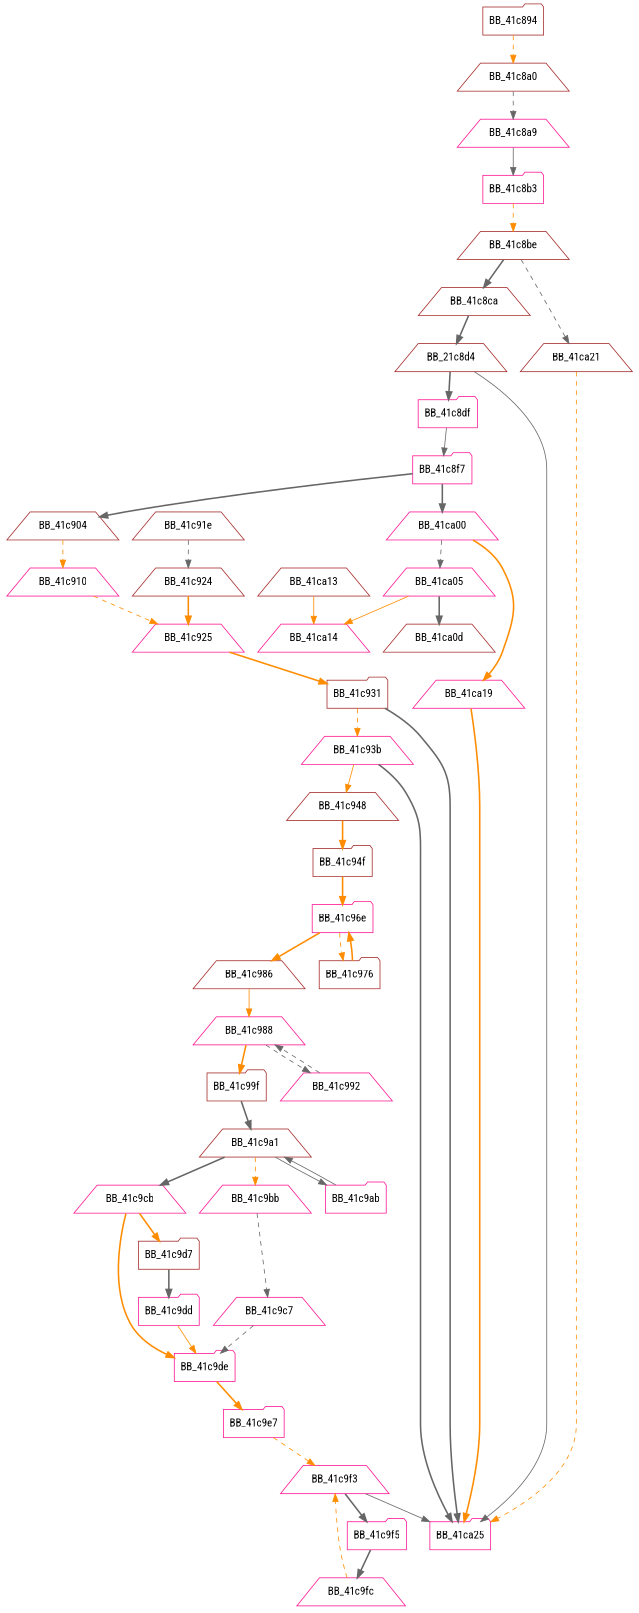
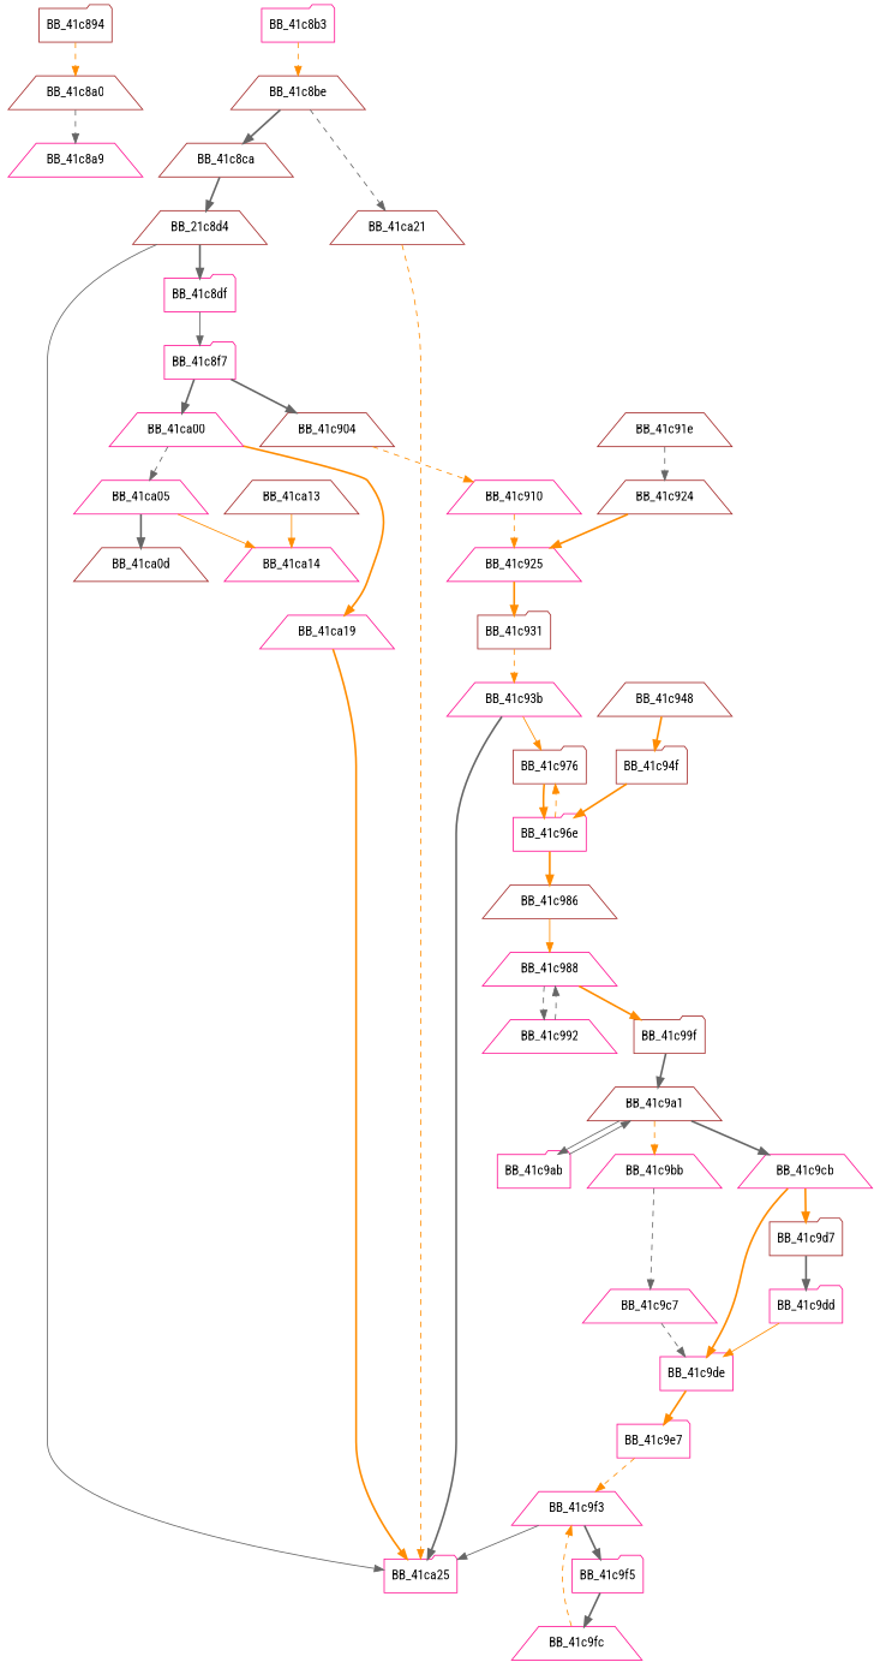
  digraph {
    fontname="Roboto Condensed"
    node [color=deeppink fontname="Roboto Condensed" shape=trapezium]
    edge [color=darkorange fontname="Roboto Condensed" style=bold]
    BB_41c894 [color=brown shape=folder]
    BB_41c8a0 [color=brown]
    BB_41c8a9
    BB_41c8b3 [shape=folder]
    BB_41c8be [color=brown]
    BB_41c8ca [color=brown]
    BB_41ca21 [color=brown]
    n8 [color=brown label=BB_21c8d4]
    BB_41ca25 [shape=folder]
    BB_41c8df [shape=folder]
    BB_41c8f7 [shape=folder]
    BB_41c904 [color=brown]
    BB_41ca00
    BB_41c910
    BB_41ca05
    BB_41ca19
    BB_41c925
    BB_41ca0d [color=brown]
    BB_41ca14
    BB_41c931 [color=brown shape=folder]
    BB_41c91e [color=brown]
    BB_41c924 [color=brown]
    BB_41c93b
    BB_41c948 [color=brown]
    BB_41c94f [color=brown shape=folder]
    BB_41c96e [shape=folder]
    BB_41c976 [color=brown shape=folder]
    BB_41c986 [color=brown]
    BB_41c988
    BB_41c992
    BB_41c99f [color=brown shape=folder]
    BB_41c9a1 [color=brown]
    BB_41c9ab [shape=folder]
    BB_41c9bb
    BB_41c9cb
    BB_41c9c7
    BB_41c9de [shape=folder]
    BB_41c9d7 [color=brown shape=folder]
    BB_41c9e7 [shape=folder]
    BB_41c9dd [shape=folder]
    BB_41c9f3
    BB_41c9f5 [shape=folder]
    BB_41c9fc
    BB_41ca13 [color=brown]
    BB_41c894 -> BB_41c8a0 [style=dashed]
    BB_41c8a0 -> BB_41c8a9 [color=gray40 style=dashed]
-   BB_41c8a9 -> BB_41c8b3 [color=gray40 style=solid]
    BB_41c8b3 -> BB_41c8be [style=dashed]
    BB_41c8be -> BB_41c8ca [color=gray40]
    BB_41c8be -> BB_41ca21 [color=gray40 style=dashed]
    BB_41c8ca -> n8 [color=gray40]
    BB_41ca21 -> BB_41ca25 [style=dashed]
    n8 -> BB_41ca25 [color=gray40 style=solid]
    n8 -> BB_41c8df [color=gray40]
    BB_41c8df -> BB_41c8f7 [color=gray40 style=solid]
    BB_41c8f7 -> BB_41c904 [color=gray40]
    BB_41c8f7 -> BB_41ca00 [color=gray40]
    BB_41c904 -> BB_41c910 [style=dashed]
    BB_41ca00 -> BB_41ca05 [color=gray40 style=dashed]
    BB_41ca00 -> BB_41ca19
    BB_41c910 -> BB_41c925 [style=dashed]
    BB_41ca05 -> BB_41ca0d [color=gray40]
    BB_41ca05 -> BB_41ca14 [style=solid]
    BB_41ca19 -> BB_41ca25
    BB_41c925 -> BB_41c931
-   BB_41c931 -> BB_41ca25 [color=gray40]
    BB_41c931 -> BB_41c93b [style=dashed]
    BB_41c91e -> BB_41c924 [color=gray40 style=dashed]
    BB_41c924 -> BB_41c925
    BB_41c93b -> BB_41ca25 [color=gray40]
-   BB_41c93b -> BB_41c948 [style=solid]
+   BB_41c93b -> BB_41c976 [style=solid]
    BB_41c948 -> BB_41c94f
    BB_41c94f -> BB_41c96e
    BB_41c96e -> BB_41c976 [style=dashed]
    BB_41c96e -> BB_41c986
    BB_41c976 -> BB_41c96e
    BB_41c986 -> BB_41c988 [style=solid]
    BB_41c988 -> BB_41c992 [color=gray40 style=dashed]
    BB_41c988 -> BB_41c99f
    BB_41c992 -> BB_41c988 [color=gray40 style=dashed]
    BB_41c99f -> BB_41c9a1 [color=gray40]
    BB_41c9a1 -> BB_41c9ab [color=gray40 style=solid]
    BB_41c9a1 -> BB_41c9bb [style=dashed]
    BB_41c9a1 -> BB_41c9cb [color=gray40]
    BB_41c9ab -> BB_41c9a1 [color=gray40 style=solid]
    BB_41c9bb -> BB_41c9c7 [color=gray40 style=dashed]
    BB_41c9cb -> BB_41c9de
    BB_41c9cb -> BB_41c9d7
    BB_41c9c7 -> BB_41c9de [color=gray40 style=dashed]
    BB_41c9de -> BB_41c9e7
    BB_41c9d7 -> BB_41c9dd [color=gray40]
    BB_41c9e7 -> BB_41c9f3 [style=dashed]
    BB_41c9dd -> BB_41c9de [style=solid]
    BB_41c9f3 -> BB_41ca25 [color=gray40 style=solid]
    BB_41c9f3 -> BB_41c9f5 [color=gray40]
    BB_41c9f5 -> BB_41c9fc [color=gray40]
    BB_41c9fc -> BB_41c9f3 [style=dashed]
    BB_41ca13 -> BB_41ca14 [style=solid]
  }
